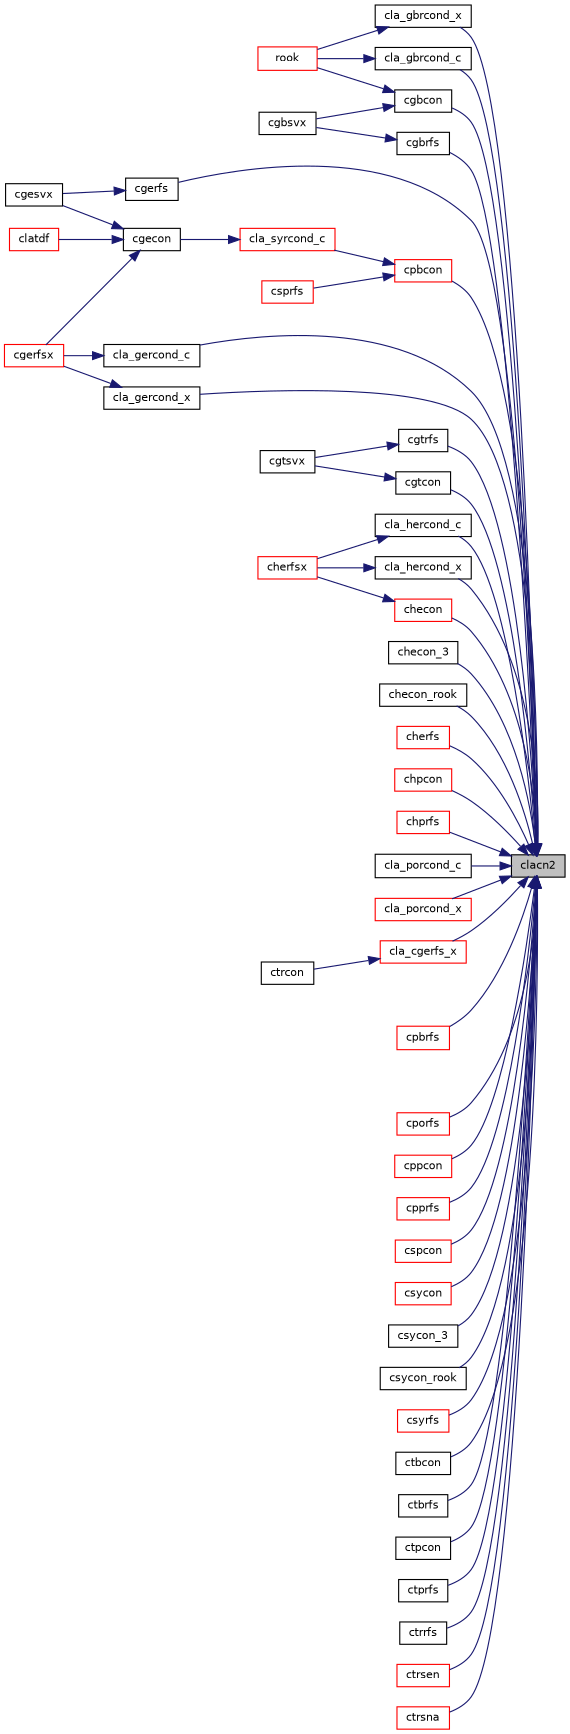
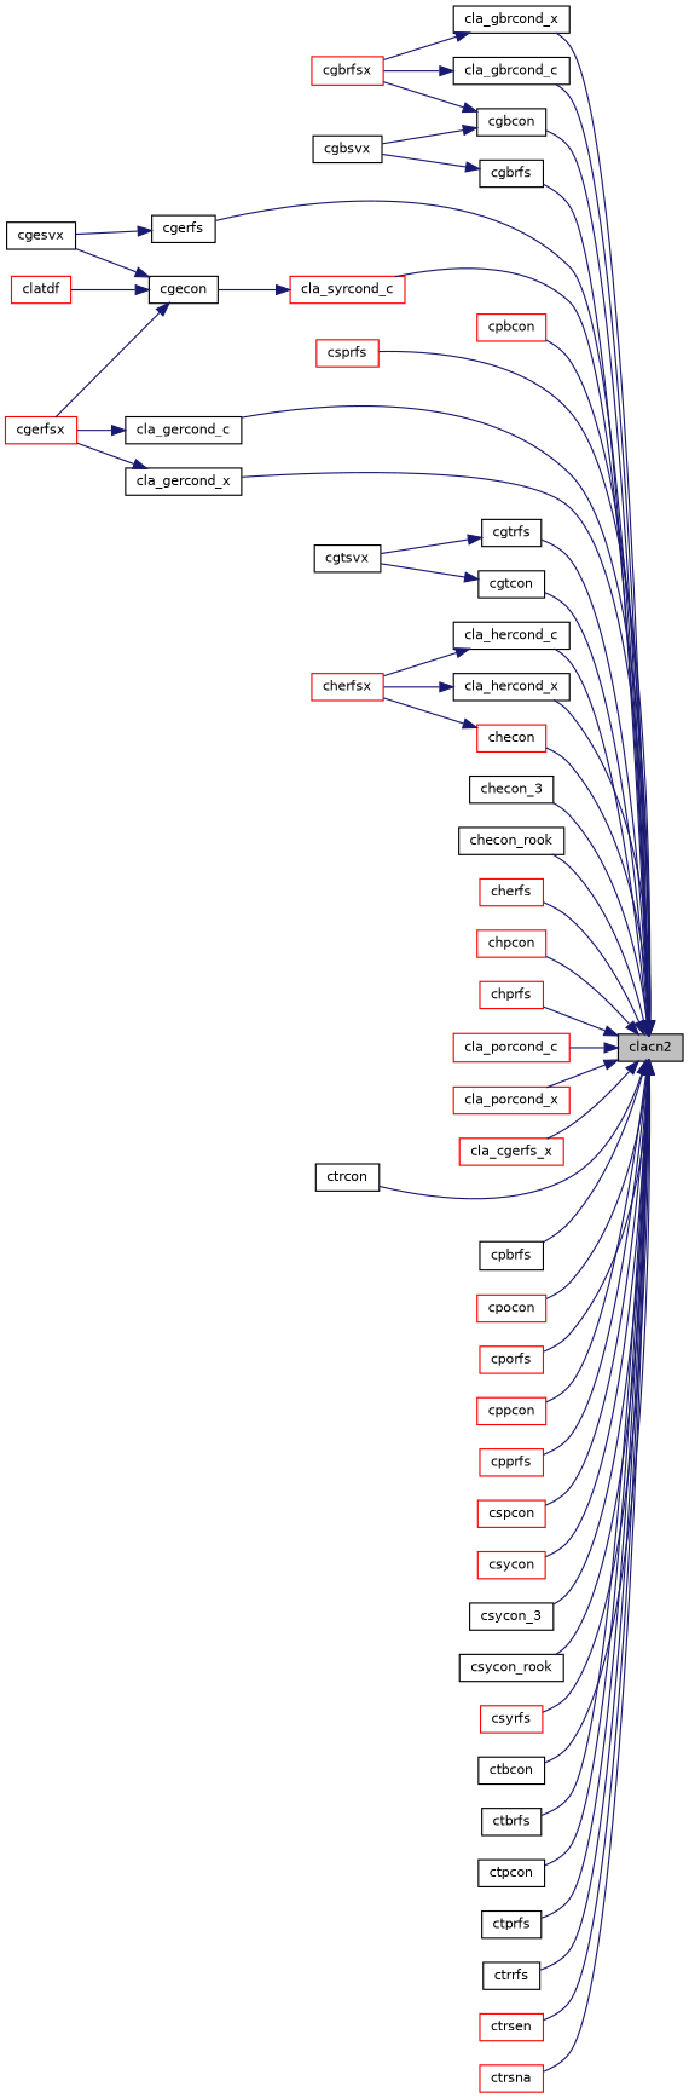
  digraph {
    rankdir=RL
    node [color=black fillcolor=white fontname=Helvetica fontsize=10 shape=record style=filled]
    edge [color=midnightblue dir=back fontname=Helvetica fontsize=10 labelfontname=Helvetica labelfontsize=10 style=solid]
    n1 [fillcolor=grey75 fontcolor=black height=0.2 label=clacn2 width=0.4]
    n2 [height=0.2 label=cgbcon width=0.4]
    n3 [height=0.2 label=cgbrfs width=0.4]
    n4 [height=0.2 label=cgerfs width=0.4]
    n5 [height=0.2 label=cgtcon width=0.4]
    n6 [height=0.2 label=cgtrfs width=0.4]
    n7 [color=red height=0.2 label=checon width=0.4]
    n8 [height=0.2 label=checon_3 width=0.4]
    n9 [height=0.2 label=checon_rook width=0.4]
    n10 [color=red height=0.2 label=cherfs width=0.4]
    n11 [color=red height=0.2 label=chpcon width=0.4]
    n12 [color=red height=0.2 label=chprfs width=0.4]
    n13 [height=0.2 label=cla_gbrcond_c width=0.4]
    n14 [height=0.2 label=cla_gbrcond_x width=0.4]
    n15 [height=0.2 label=cla_gercond_c width=0.4]
    n16 [height=0.2 label=cla_gercond_x width=0.4]
    n17 [height=0.2 label=cla_hercond_c width=0.4]
    n18 [height=0.2 label=cla_hercond_x width=0.4]
-   n19 [height=0.2 label=cla_porcond_c width=0.4]
+   n19 [color=red height=0.2 label=cla_porcond_c width=0.4]
    n20 [color=red height=0.2 label=cla_porcond_x width=0.4]
    n21 [color=red height=0.2 label=cla_syrcond_c width=0.4]
    n22 [color=red height=0.2 label=cla_cgerfs_x width=0.4]
    n23 [color=red height=0.2 label=cpbcon width=0.4]
-   n24 [color=red height=0.2 label=cpbrfs width=0.4]
+   n24 [height=0.2 label=cpbrfs width=0.4]
+   n25 [color=red height=0.2 label=cpocon width=0.4]
    n26 [color=red height=0.2 label=cporfs width=0.4]
    n27 [color=red height=0.2 label=cppcon width=0.4]
    n28 [color=red height=0.2 label=cpprfs width=0.4]
    n29 [color=red height=0.2 label=cspcon width=0.4]
    n30 [color=red height=0.2 label=csprfs width=0.4]
    n31 [color=red height=0.2 label=csycon width=0.4]
    n32 [height=0.2 label=csycon_3 width=0.4]
    n33 [height=0.2 label=csycon_rook width=0.4]
    n34 [color=red height=0.2 label=csyrfs width=0.4]
    n35 [height=0.2 label=ctbcon width=0.4]
    n36 [height=0.2 label=ctbrfs width=0.4]
    n37 [height=0.2 label=ctpcon width=0.4]
    n38 [height=0.2 label=ctprfs width=0.4]
    n39 [height=0.2 label=ctrcon width=0.4]
    n40 [height=0.2 label=ctrrfs width=0.4]
    n41 [color=red height=0.2 label=ctrsen width=0.4]
    n42 [color=red height=0.2 label=ctrsna width=0.4]
-   n43 [color=red height=0.2 label=rook width=0.4]
+   n43 [color=red height=0.2 label=cgbrfsx width=0.4]
    n44 [height=0.2 label=cgbsvx width=0.4]
    n45 [height=0.2 label=cgecon width=0.4]
    n46 [color=red height=0.2 label=cgerfsx width=0.4]
    n47 [height=0.2 label=cgesvx width=0.4]
    n48 [color=red height=0.2 label=clatdf width=0.4]
    n49 [height=0.2 label=cgtsvx width=0.4]
    n50 [color=red height=0.2 label=cherfsx width=0.4]
    n1 -> n2
    n1 -> n3
    n1 -> n4
    n1 -> n5
    n1 -> n6
    n1 -> n7
    n1 -> n8
    n1 -> n9
    n1 -> n10
    n1 -> n11
    n1 -> n12
    n1 -> n13
    n1 -> n14
    n1 -> n15
    n1 -> n16
    n1 -> n17
    n1 -> n18
    n1 -> n19
    n1 -> n20
-   n23 -> n21
+   n1 -> n21
    n1 -> n22
    n1 -> n23
    n1 -> n24
+   n1 -> n25
    n1 -> n26
    n1 -> n27
    n1 -> n28
    n1 -> n29
-   n23 -> n30
+   n1 -> n30
    n1 -> n31
    n1 -> n32
    n1 -> n33
    n1 -> n34
    n1 -> n35
    n1 -> n36
    n1 -> n37
    n1 -> n38
-   n22 -> n39
+   n1 -> n39
    n1 -> n40
    n1 -> n41
    n1 -> n42
    n2 -> n43
    n2 -> n44
    n3 -> n44
    n4 -> n47
    n5 -> n49
    n6 -> n49
    n7 -> n50
    n13 -> n43
    n14 -> n43
    n15 -> n46
    n16 -> n46
    n17 -> n50
    n18 -> n50
    n21 -> n45
    n45 -> n46
    n45 -> n47
    n45 -> n48
  }
